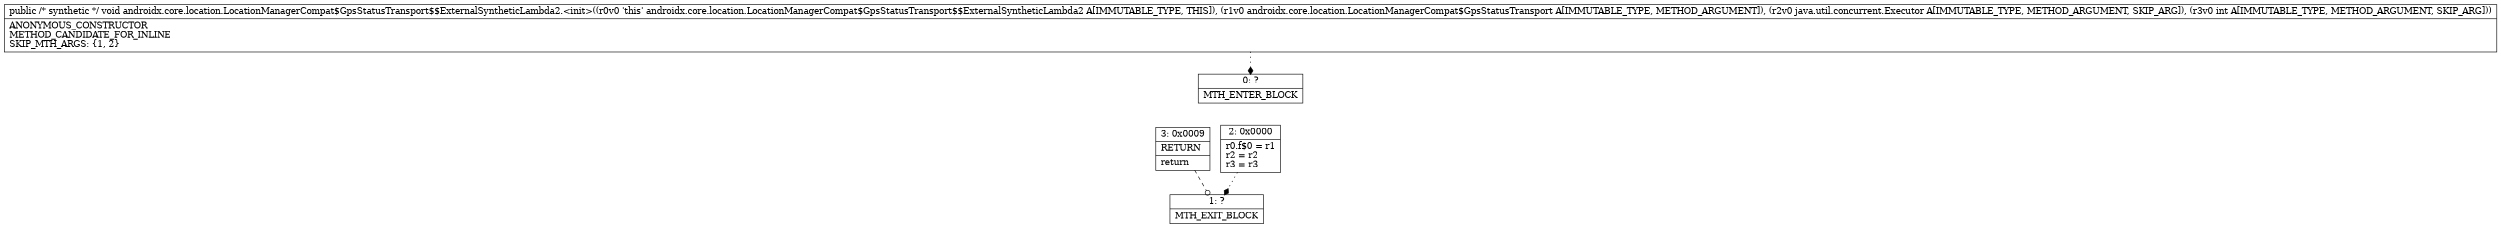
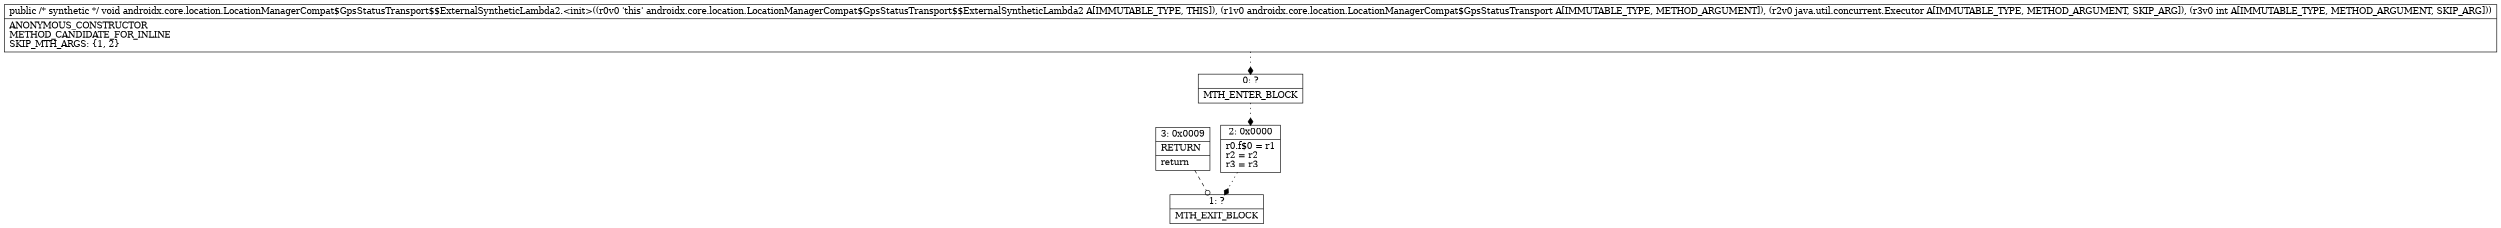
  digraph {
    node [shape=record]
    edge [arrowhead=diamond style=dotted]
    n1 [label="{0\:\ ?|MTH_ENTER_BLOCK\l}"]
    n2 [label="{2\:\ 0x0000|r0.f$0 = r1\lr2 = r2\lr3 = r3\l}"]
    n3 [label="{1\:\ ?|MTH_EXIT_BLOCK\l}"]
    n4 [label="{3\:\ 0x0009|RETURN\l|return\l}"]
    n5 [label="{public \/* synthetic *\/ void androidx.core.location.LocationManagerCompat$GpsStatusTransport$$ExternalSyntheticLambda2.\<init\>((r0v0 'this' androidx.core.location.LocationManagerCompat$GpsStatusTransport$$ExternalSyntheticLambda2 A[IMMUTABLE_TYPE, THIS]), (r1v0 androidx.core.location.LocationManagerCompat$GpsStatusTransport A[IMMUTABLE_TYPE, METHOD_ARGUMENT]), (r2v0 java.util.concurrent.Executor A[IMMUTABLE_TYPE, METHOD_ARGUMENT, SKIP_ARG]), (r3v0 int A[IMMUTABLE_TYPE, METHOD_ARGUMENT, SKIP_ARG]))  | ANONYMOUS_CONSTRUCTOR\lMETHOD_CANDIDATE_FOR_INLINE\lSKIP_MTH_ARGS: \{1, 2\}\l}"]
+   n1 -> n2
    n2 -> n3
    n4 -> n3 [arrowhead=odot style=dashed]
    n5 -> n1
  }
